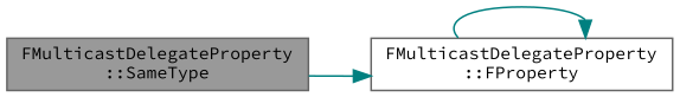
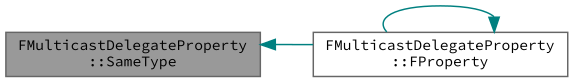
  digraph {
    rankdir=LR
    fontname="Source Code Pro"
    node [fontname="Source Code Pro" fontsize=10 shape=box style=filled]
    edge [color=teal fontname="Source Code Pro" fontsize=10 labelfontname=Helvetica labelfontsize=10 style=solid]
    n1 [color=gray40 fillcolor=grey60 fontcolor=black height=0.2 label="FMulticastDelegateProperty\l::SameType" width=0.4]
    n2 [color=grey40 fillcolor=white height=0.2 label="FMulticastDelegateProperty\l::FProperty" width=0.4]
-   n1 -> n2
+   n2 -> n1
    n2 -> n2
  }
